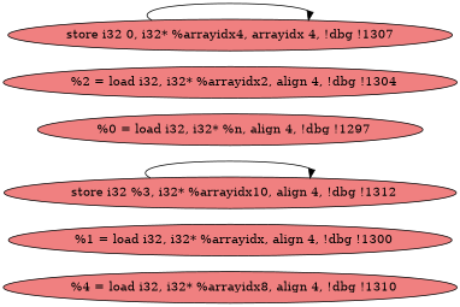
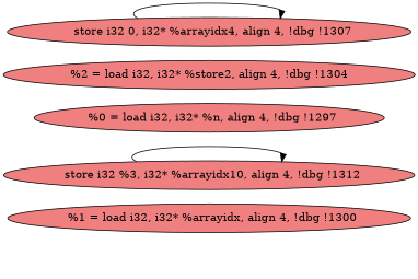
  digraph {
    rankdir=LR
    node [fillcolor=lightcoral shape=ellipse style=filled]
-   n1 [label="  %4 = load i32, i32* %arrayidx8, align 4, !dbg !1310"]
    n2 [label="  %1 = load i32, i32* %arrayidx, align 4, !dbg !1300"]
    n3 [label="  store i32 %3, i32* %arrayidx10, align 4, !dbg !1312"]
    n4 [label="  %0 = load i32, i32* %n, align 4, !dbg !1297"]
-   n5 [label="  %2 = load i32, i32* %arrayidx2, align 4, !dbg !1304"]
-   n6 [label="store i32 0, i32* %arrayidx4, arrayidx 4, !dbg !1307"]
+   n5 [label="%2 = load i32, i32* %store2, align 4, !dbg !1304"]
+   n6 [label="  store i32 0, i32* %arrayidx4, align 4, !dbg !1307"]
    n3 -> n3
    n6 -> n6
  }
